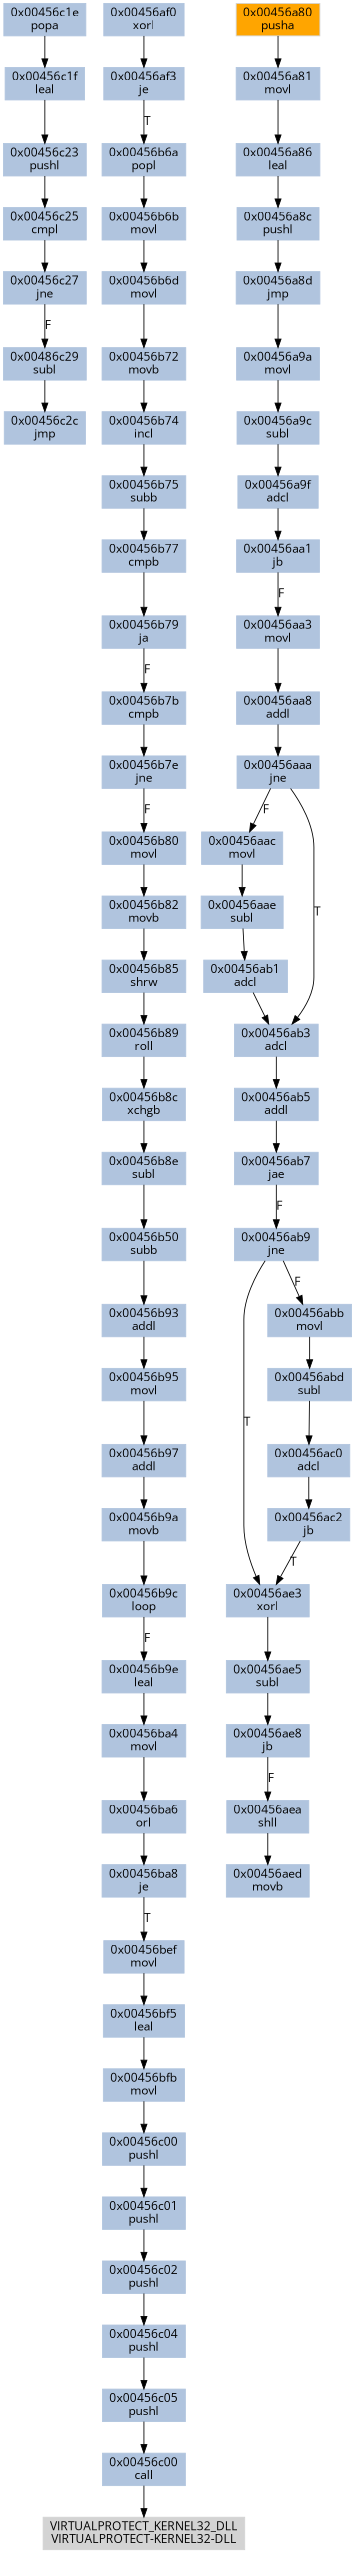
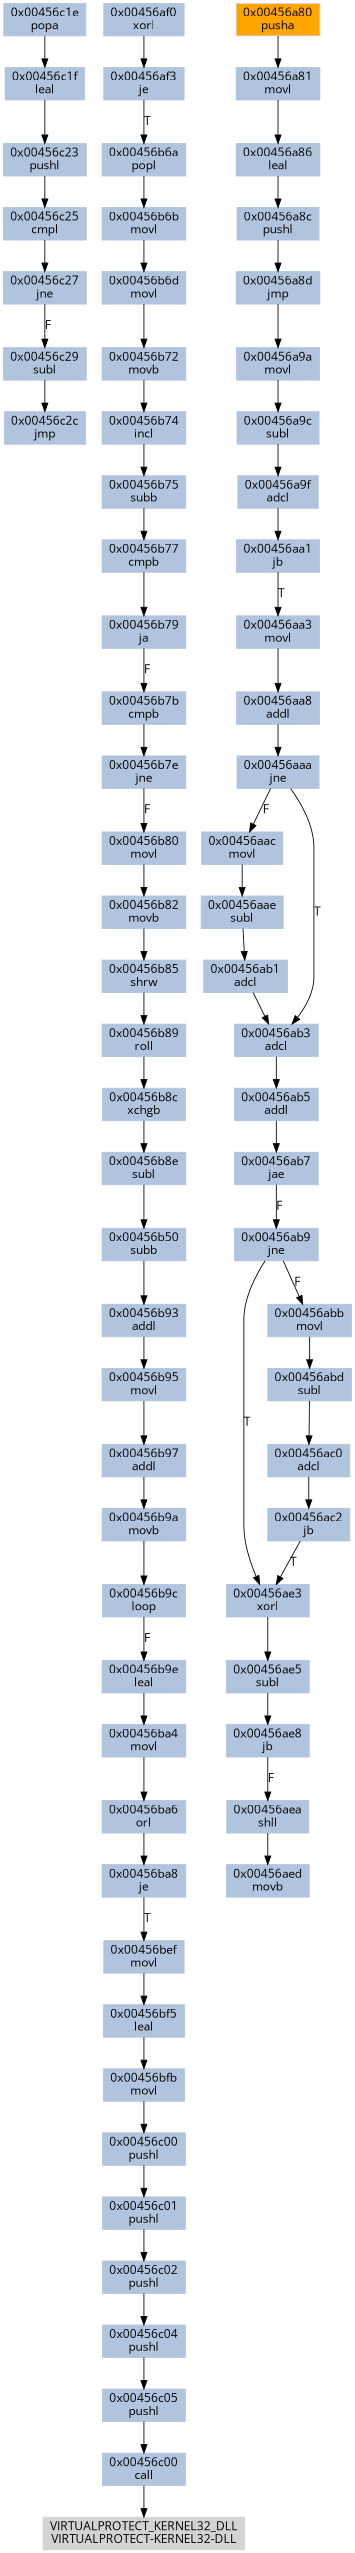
  strict digraph {
    fontname="Open Sans"
    node [color=lightsteelblue fillcolor=lightsteelblue fontname="Open Sans" shape=rectangle style=filled]
    edge [color="#000000" fontname="Open Sans"]
    n1 [label="0x00456c1f\nleal"]
    n2 [label="0x00456c23\npushl"]
    n3 [label="0x00456c25\ncmpl"]
    n4 [label="0x00456c27\njne"]
    n5 [label="0x00456b95\nmovl"]
    n6 [label="0x00456b97\naddl"]
    n7 [label="0x00456b9a\nmovb"]
    n8 [label="0x00456b9c\nloop"]
    n9 [label="0x00456bfb\nmovl"]
    n10 [label="0x00456c00\npushl"]
    n11 [label="0x00456c01\npushl"]
    n12 [label="0x00456c02\npushl"]
    n13 [label="0x00456b50\nsubb"]
    n14 [label="0x00456b93\naddl"]
    n15 [label="0x00456b82\nmovb"]
    n16 [label="0x00456b85\nshrw"]
    n17 [label="0x00456b89\nroll"]
    n18 [label="0x00456b8c\nxchgb"]
    n19 [label="0x00456aaa\njne"]
    n20 [label="0x00456aac\nmovl"]
    n21 [label="0x00456ab3\nadcl"]
    n22 [label="0x00456aae\nsubl"]
    n23 [label="0x00456ab5\naddl"]
    n24 [label="0x00456ab1\nadcl"]
    n25 [label="0x00456ab7\njae"]
    n26 [label="0x00456b79\nja"]
    n27 [label="0x00456b7b\ncmpb"]
    n28 [label="0x00456b7e\njne"]
    n29 [label="0x00456b80\nmovl"]
    n30 [label="0x00456b6a\npopl"]
    n31 [label="0x00456b6b\nmovl"]
    n32 [label="0x00456b6d\nmovl"]
    n33 [label="0x00456b72\nmovb"]
-   n34 [label="0x00486c29\nsubl"]
+   n34 [label="0x00456c29\nsubl"]
    n35 [label="0x00456c2c\njmp"]
    n36 [label="0x00456af3\nje"]
    n37 [label="0x00456c04\npushl"]
    n38 [label="0x00456c05\npushl"]
    n39 [label="0x00456c00\ncall"]
    n40 [label="0x00456bef\nmovl"]
    n41 [label="0x00456bf5\nleal"]
    n42 [label="0x00456aea\nshll"]
    n43 [label="0x00456aed\nmovb"]
    n44 [label="0x00456ba8\nje"]
    n45 [label="0x00456af0\nxorl"]
    n46 [label="0x00456a9f\nadcl"]
    n47 [label="0x00456aa1\njb"]
    n48 [label="0x00456aa3\nmovl"]
    n49 [label="0x00456aa8\naddl"]
    n50 [label="0x00456b8e\nsubl"]
    n51 [label="0x00456c1e\npopa"]
    n52 [color=lightgrey fillcolor=lightgrey label="VIRTUALPROTECT_KERNEL32_DLL\nVIRTUALPROTECT-KERNEL32-DLL"]
    n53 [label="0x00456a8c\npushl"]
    n54 [label="0x00456a8d\njmp"]
    n55 [label="0x00456a9a\nmovl"]
    n56 [label="0x00456a9c\nsubl"]
    n57 [label="0x00456b74\nincl"]
    n58 [label="0x00456b75\nsubb"]
    n59 [color=lightgrey fillcolor=orange label="0x00456a80\npusha"]
    n60 [label="0x00456a81\nmovl"]
    n61 [label="0x00456a86\nleal"]
    n62 [label="0x00456ae8\njb"]
    n63 [label="0x00456b9e\nleal"]
    n64 [label="0x00456ba4\nmovl"]
    n65 [label="0x00456b77\ncmpb"]
    n66 [label="0x00456ba6\norl"]
    n67 [label="0x00456ac2\njb"]
    n68 [label="0x00456ae3\nxorl"]
    n69 [label="0x00456ae5\nsubl"]
    n70 [label="0x00456ab9\njne"]
    n71 [label="0x00456abb\nmovl"]
    n72 [label="0x00456abd\nsubl"]
    n73 [label="0x00456ac0\nadcl"]
    n1 -> n2
    n2 -> n3
    n3 -> n4
    n4 -> n34 [label=F]
    n5 -> n6
    n6 -> n7
    n7 -> n8
    n8 -> n63 [label=F]
    n9 -> n10
    n10 -> n11
    n11 -> n12
    n12 -> n37
    n13 -> n14
    n14 -> n5
    n15 -> n16
    n16 -> n17
    n17 -> n18
    n18 -> n50
    n19 -> n20 [label=F]
    n19 -> n21 [label=T]
    n20 -> n22
    n21 -> n23
    n22 -> n24
    n23 -> n25
    n24 -> n21
    n25 -> n70 [label=F]
    n26 -> n27 [label=F]
    n27 -> n28
    n28 -> n29 [label=F]
    n29 -> n15
    n30 -> n31
    n31 -> n32
    n32 -> n33
    n33 -> n57
    n34 -> n35
    n36 -> n30 [label=T]
    n37 -> n38
    n38 -> n39
    n39 -> n52
    n40 -> n41
    n41 -> n9
    n42 -> n43
    n44 -> n40 [label=T]
    n45 -> n36
    n46 -> n47
-   n47 -> n48 [label=F]
+   n47 -> n48 [label=T]
    n48 -> n49
    n49 -> n19
    n50 -> n13
    n51 -> n1
    n53 -> n54
    n54 -> n55
    n55 -> n56
    n56 -> n46
    n57 -> n58
    n58 -> n65
    n59 -> n60
    n60 -> n61
    n61 -> n53
    n62 -> n42 [label=F]
    n63 -> n64
    n64 -> n66
    n65 -> n26
    n66 -> n44
    n67 -> n68 [label=T]
    n68 -> n69
    n69 -> n62
    n70 -> n68 [label=T]
    n70 -> n71 [label=F]
    n71 -> n72
    n72 -> n73
    n73 -> n67
  }
